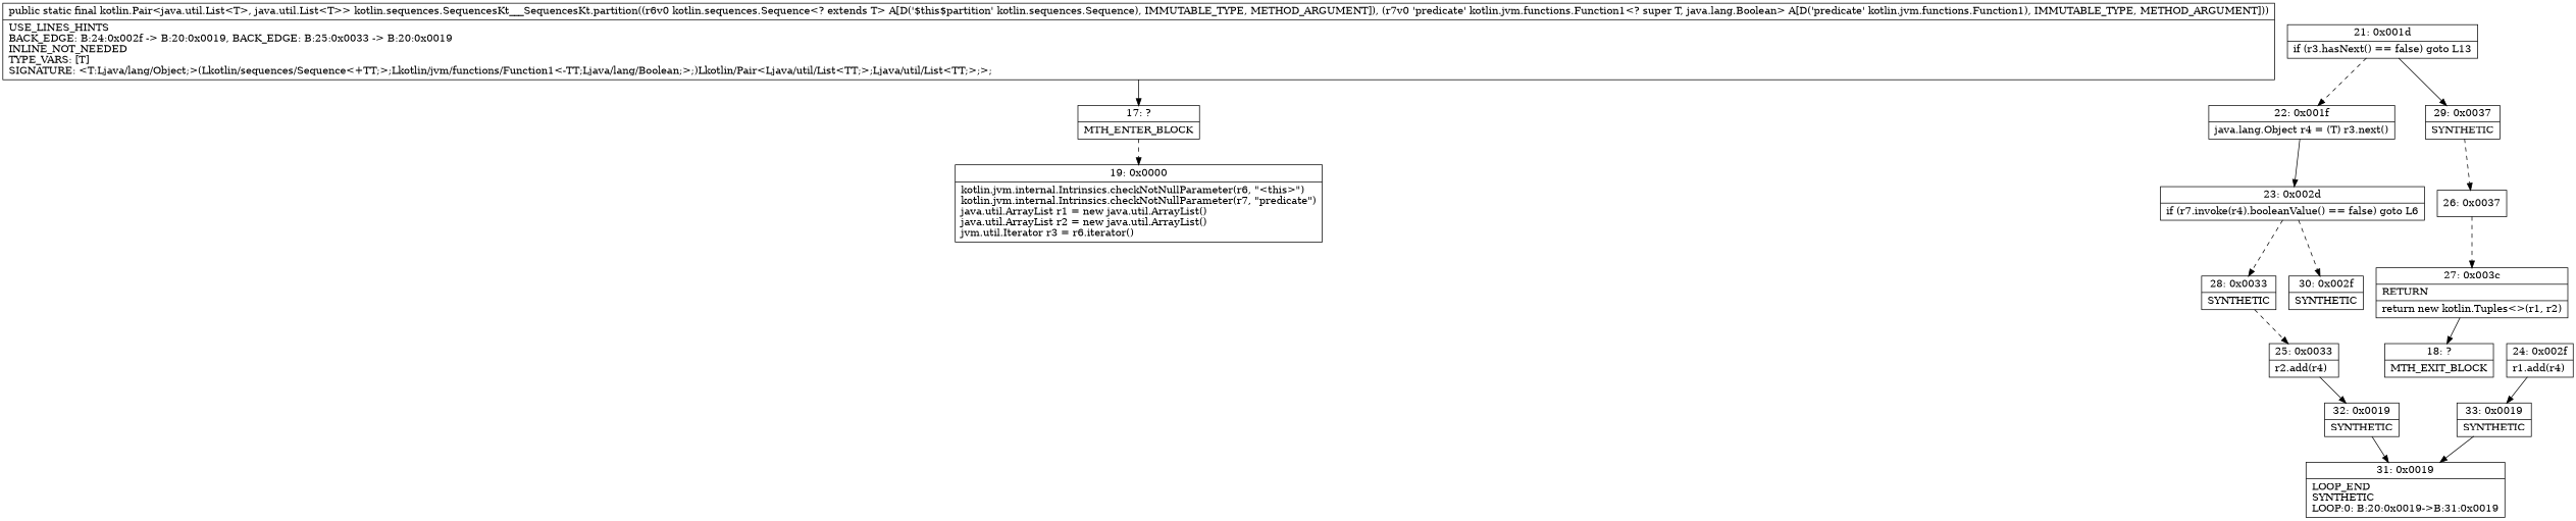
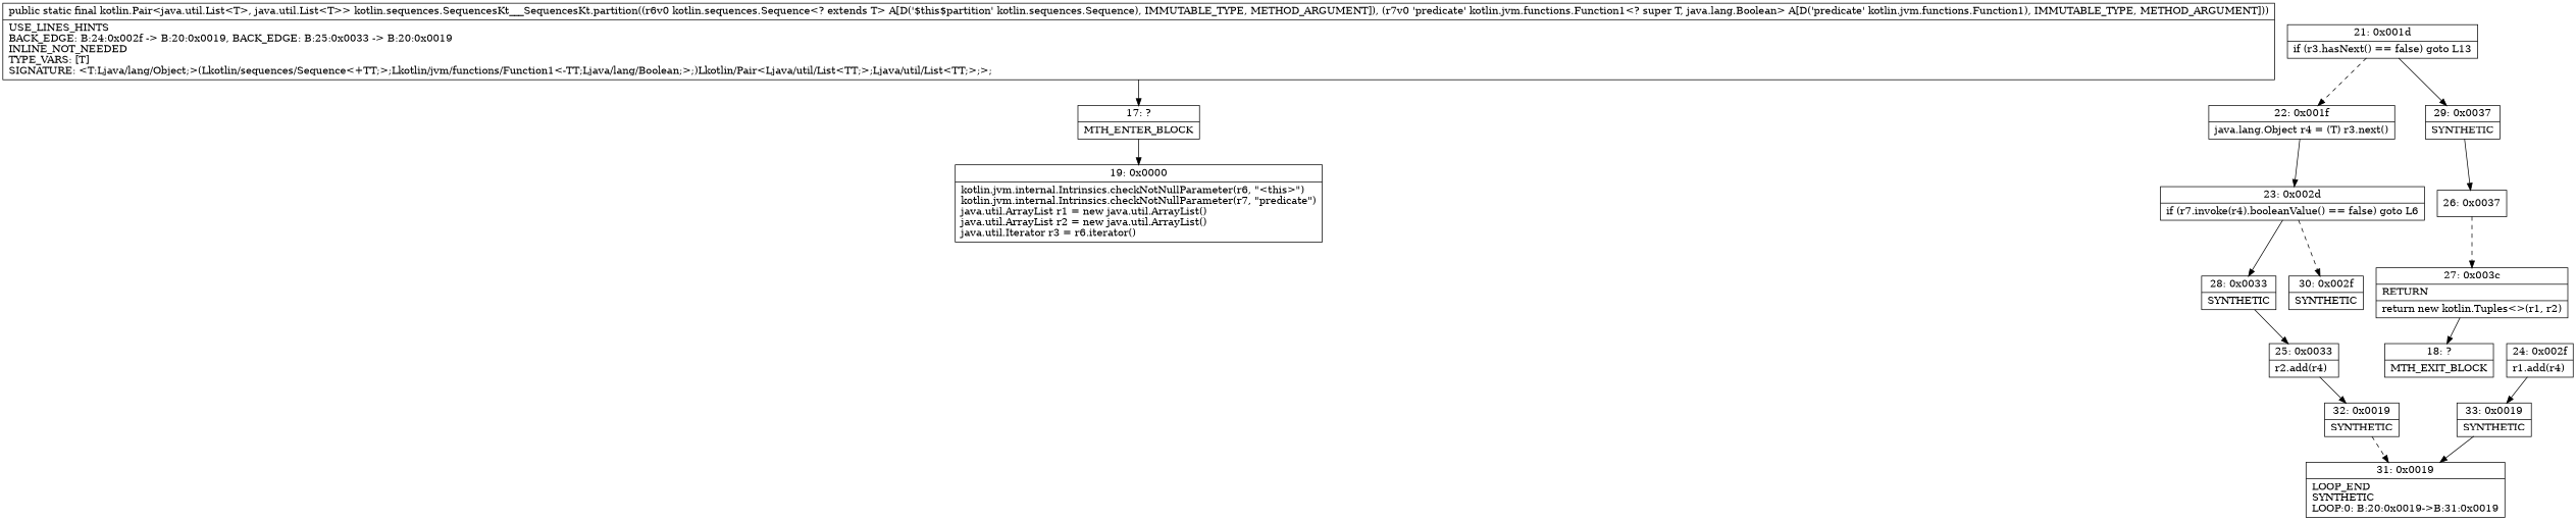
  digraph {
    node [shape=record]
    n1 [label="{17\:\ ?|MTH_ENTER_BLOCK\l}"]
-   n2 [label="{19\:\ 0x0000|kotlin.jvm.internal.Intrinsics.checkNotNullParameter(r6, \"\<this\>\")\lkotlin.jvm.internal.Intrinsics.checkNotNullParameter(r7, \"predicate\")\ljava.util.ArrayList r1 = new java.util.ArrayList()\ljava.util.ArrayList r2 = new java.util.ArrayList()\ljvm.util.Iterator r3 = r6.iterator()\l}"]
+   n2 [label="{19\:\ 0x0000|kotlin.jvm.internal.Intrinsics.checkNotNullParameter(r6, \"\<this\>\")\lkotlin.jvm.internal.Intrinsics.checkNotNullParameter(r7, \"predicate\")\ljava.util.ArrayList r1 = new java.util.ArrayList()\ljava.util.ArrayList r2 = new java.util.ArrayList()\ljava.util.Iterator r3 = r6.iterator()\l}"]
    n3 [label="{21\:\ 0x001d|if (r3.hasNext() == false) goto L13\l}"]
    n4 [label="{22\:\ 0x001f|java.lang.Object r4 = (T) r3.next()\l}"]
    n5 [label="{29\:\ 0x0037|SYNTHETIC\l}"]
    n6 [label="{23\:\ 0x002d|if (r7.invoke(r4).booleanValue() == false) goto L6\l}"]
    n7 [label="{26\:\ 0x0037}"]
    n8 [label="{28\:\ 0x0033|SYNTHETIC\l}"]
    n9 [label="{30\:\ 0x002f|SYNTHETIC\l}"]
    n10 [label="{25\:\ 0x0033|r2.add(r4)\l}"]
    n11 [label="{32\:\ 0x0019|SYNTHETIC\l}"]
    n12 [label="{31\:\ 0x0019|LOOP_END\lSYNTHETIC\lLOOP:0: B:20:0x0019\-\>B:31:0x0019\l}"]
    n13 [label="{24\:\ 0x002f|r1.add(r4)\l}"]
    n14 [label="{33\:\ 0x0019|SYNTHETIC\l}"]
    n15 [label="{27\:\ 0x003c|RETURN\l|return new kotlin.Tuples\<\>(r1, r2)\l}"]
    n16 [label="{18\:\ ?|MTH_EXIT_BLOCK\l}"]
    n17 [label="{public static final kotlin.Pair\<java.util.List\<T\>, java.util.List\<T\>\> kotlin.sequences.SequencesKt___SequencesKt.partition((r6v0 kotlin.sequences.Sequence\<? extends T\> A[D('$this$partition' kotlin.sequences.Sequence), IMMUTABLE_TYPE, METHOD_ARGUMENT]), (r7v0 'predicate' kotlin.jvm.functions.Function1\<? super T, java.lang.Boolean\> A[D('predicate' kotlin.jvm.functions.Function1), IMMUTABLE_TYPE, METHOD_ARGUMENT]))  | USE_LINES_HINTS\lBACK_EDGE: B:24:0x002f \-\> B:20:0x0019, BACK_EDGE: B:25:0x0033 \-\> B:20:0x0019\lINLINE_NOT_NEEDED\lTYPE_VARS: [T]\lSIGNATURE: \<T:Ljava\/lang\/Object;\>(Lkotlin\/sequences\/Sequence\<+TT;\>;Lkotlin\/jvm\/functions\/Function1\<\-TT;Ljava\/lang\/Boolean;\>;)Lkotlin\/Pair\<Ljava\/util\/List\<TT;\>;Ljava\/util\/List\<TT;\>;\>;\l}"]
-   n1 -> n2 [style=dashed]
+   n1 -> n2
    n3 -> n4 [style=dashed]
    n3 -> n5
    n4 -> n6
-   n5 -> n7 [style=dashed]
-   n6 -> n8 [style=dashed]
+   n5 -> n7
+   n6 -> n8
    n6 -> n9 [style=dashed]
    n7 -> n15 [style=dashed]
-   n8 -> n10 [style=dashed]
+   n8 -> n10
    n10 -> n11
-   n11 -> n12
+   n11 -> n12 [style=dashed]
    n13 -> n14
    n14 -> n12
    n15 -> n16
    n17 -> n1
  }
